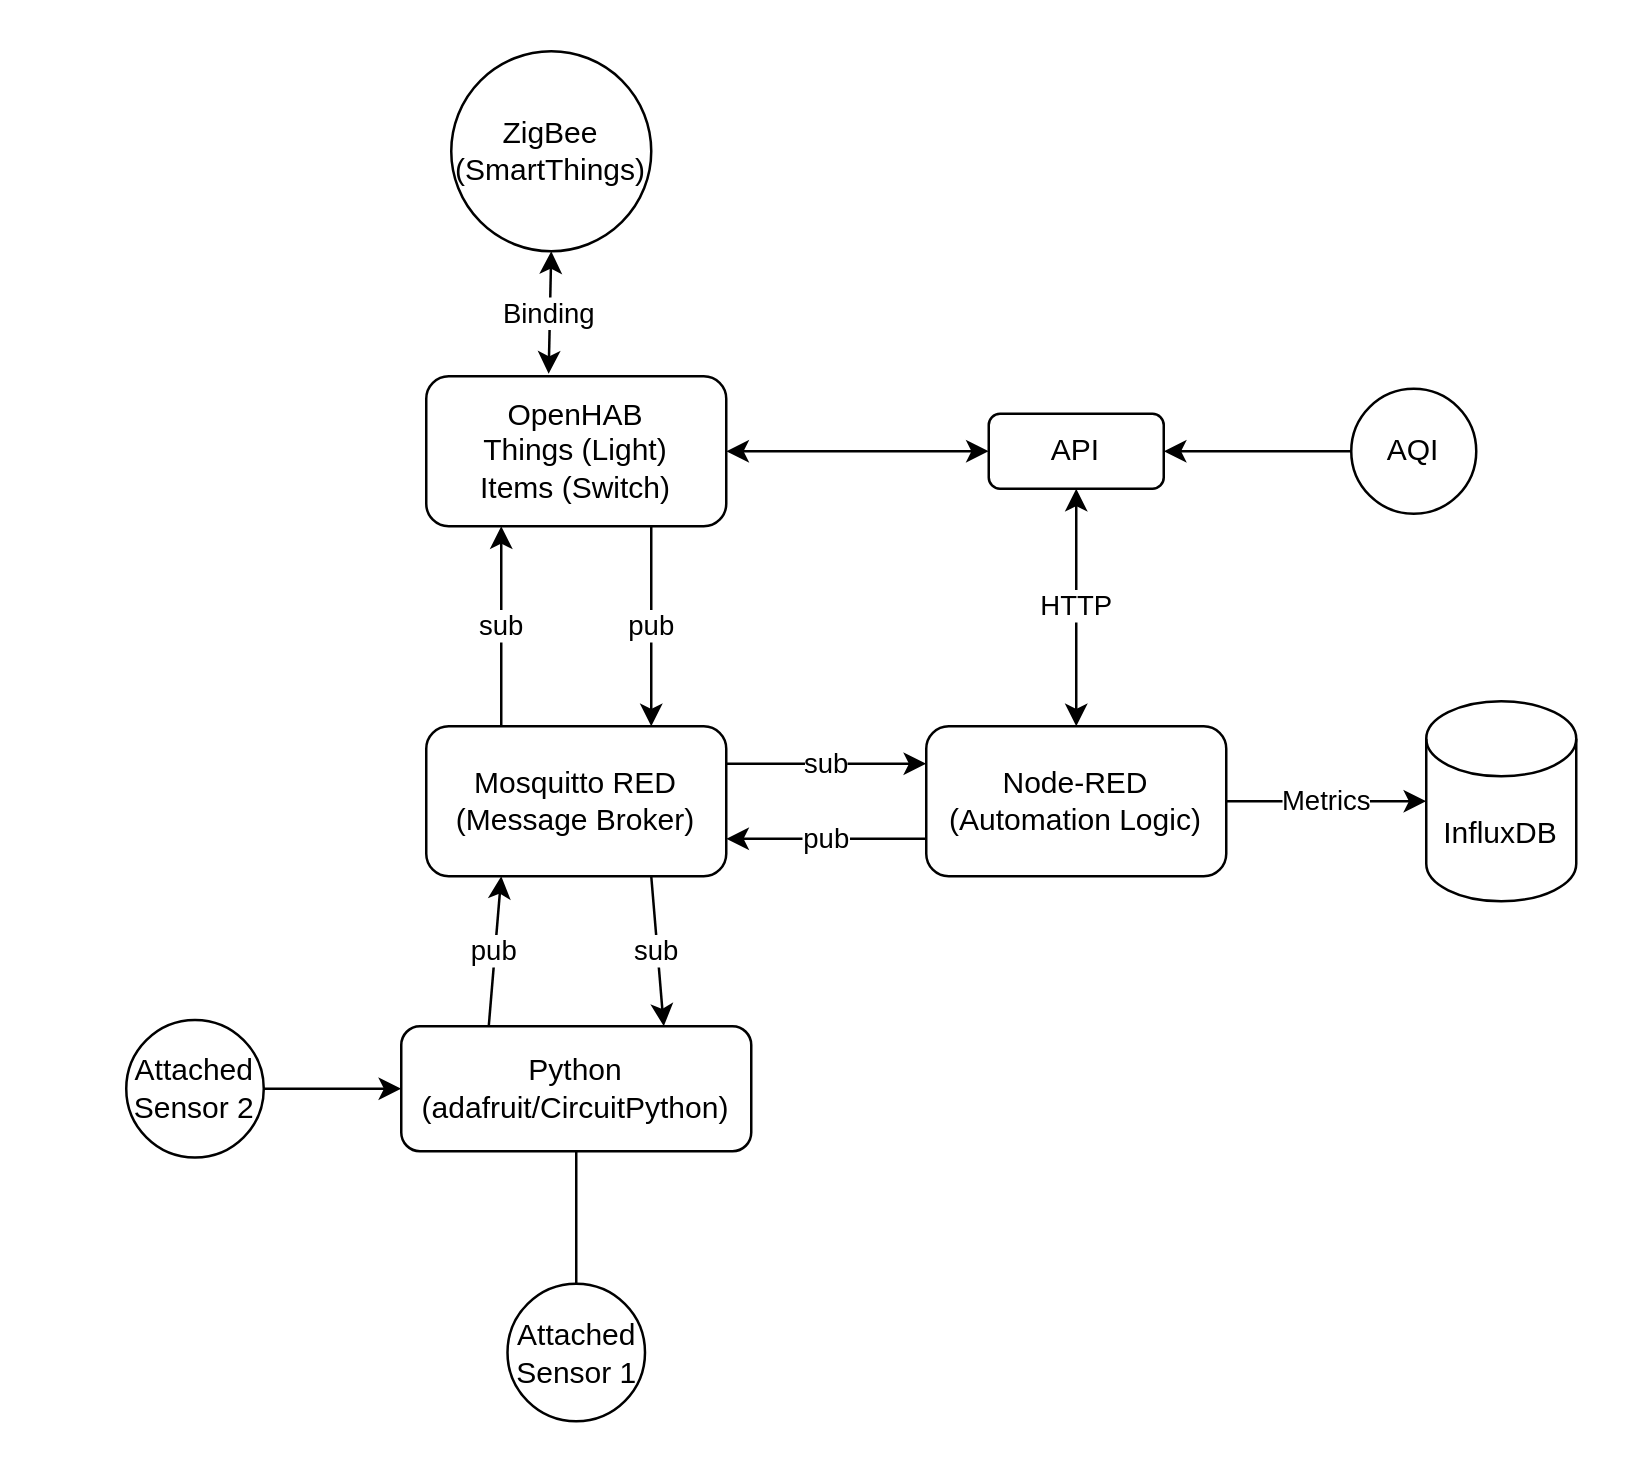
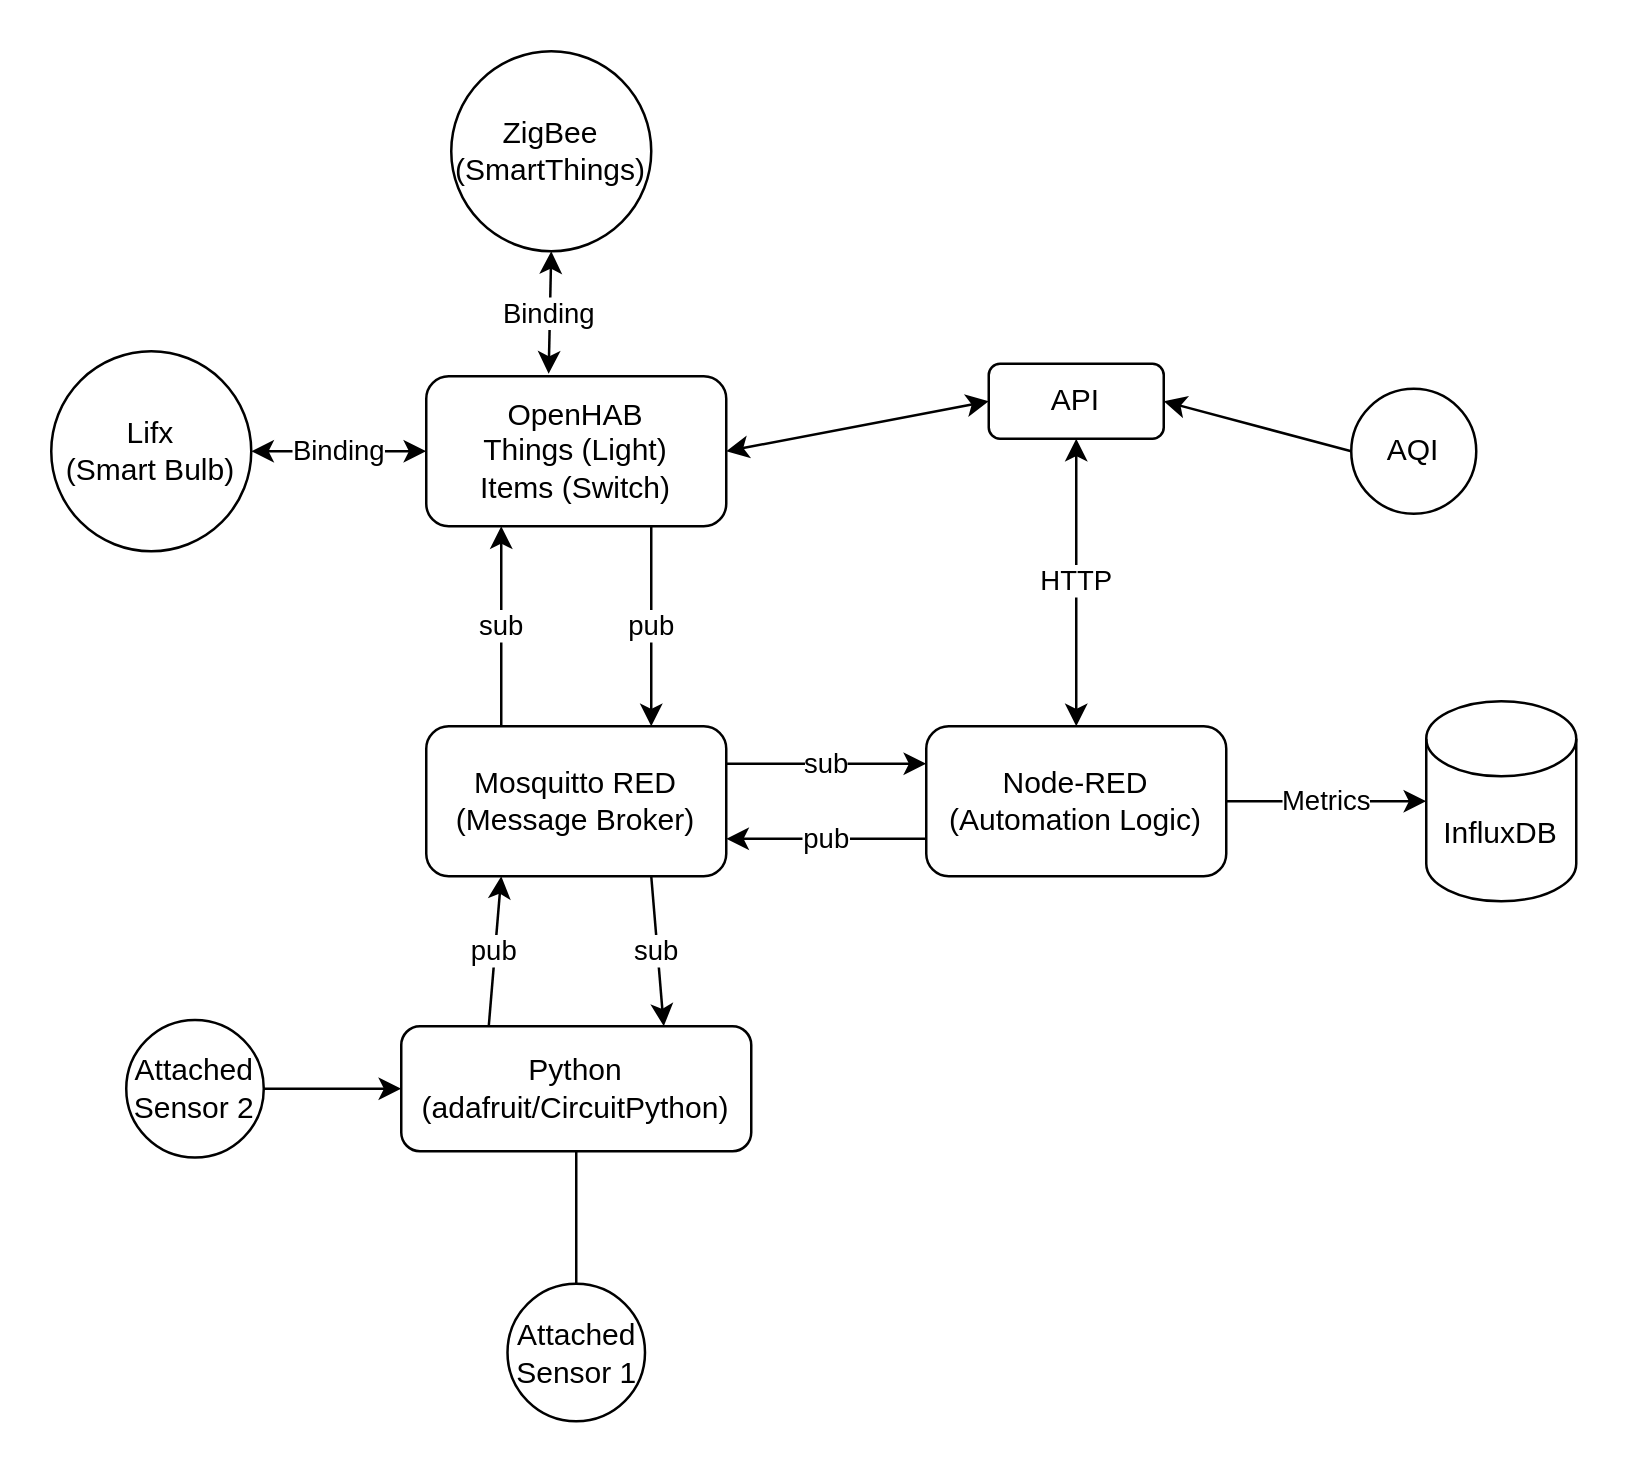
  <mxCell id="0" />
  <mxCell id="1" parent="0" />
  <mxCell id="2" value="&lt;div&gt;Node-RED&lt;/div&gt;&lt;div&gt;(Automation Logic)&lt;br&gt;&lt;/div&gt;" style="rounded=1;whiteSpace=wrap;html=1;" vertex="1" parent="1"><mxGeometry x="370" y="290" width="120" height="60" as="geometry" /></mxCell>
  <mxCell id="3" value="&lt;div&gt;Mosquitto RED&lt;/div&gt;&lt;div&gt;(Message Broker)&lt;br&gt;&lt;/div&gt;" style="rounded=1;whiteSpace=wrap;html=1;" vertex="1" parent="1"><mxGeometry x="170" y="290" width="120" height="60" as="geometry" /></mxCell>
  <mxCell id="4" value="sub" style="endArrow=classic;html=1;entryX=0;entryY=0.25;entryDx=0;entryDy=0;exitX=1;exitY=0.25;exitDx=0;exitDy=0;" edge="1" parent="1" source="3" target="2"><mxGeometry width="50" height="50" relative="1" as="geometry"><mxPoint x="320" y="400" as="sourcePoint" /><mxPoint x="370" y="350" as="targetPoint" /></mxGeometry></mxCell>
  <mxCell id="5" value="pub" style="endArrow=classic;html=1;entryX=1;entryY=0.75;entryDx=0;entryDy=0;exitX=0;exitY=0.75;exitDx=0;exitDy=0;" edge="1" parent="1" source="2" target="3"><mxGeometry width="50" height="50" relative="1" as="geometry"><mxPoint x="300" y="470" as="sourcePoint" /><mxPoint x="350" y="420" as="targetPoint" /></mxGeometry></mxCell>
- <mxCell id="6" value="API" style="rounded=1;whiteSpace=wrap;html=1;" vertex="1" parent="1"><mxGeometry x="395" y="165" width="70" height="30" as="geometry" /></mxCell>
+ <mxCell id="6" value="API" style="rounded=1;whiteSpace=wrap;html=1;" vertex="1" parent="1"><mxGeometry x="395" y="145" width="70" height="30" as="geometry" /></mxCell>
  <mxCell id="7" value="InfluxDB" style="shape=cylinder3;whiteSpace=wrap;html=1;boundedLbl=1;backgroundOutline=1;size=15;" vertex="1" parent="1"><mxGeometry x="570" y="280" width="60" height="80" as="geometry" /></mxCell>
  <mxCell id="8" value="Metrics" style="endArrow=classic;html=1;exitX=1;exitY=0.5;exitDx=0;exitDy=0;entryX=0;entryY=0.5;entryDx=0;entryDy=0;entryPerimeter=0;" edge="1" parent="1" source="2" target="7"><mxGeometry width="50" height="50" relative="1" as="geometry"><mxPoint x="510" y="460" as="sourcePoint" /><mxPoint x="560" y="410" as="targetPoint" /></mxGeometry></mxCell>
  <mxCell id="9" value="&lt;div&gt;OpenHAB&lt;br&gt;&lt;/div&gt;&lt;div&gt;Things (Light)&lt;/div&gt;&lt;div&gt;Items (Switch)&lt;br&gt;&lt;/div&gt;" style="rounded=1;whiteSpace=wrap;html=1;" vertex="1" parent="1"><mxGeometry x="170" y="150" width="120" height="60" as="geometry" /></mxCell>
  <mxCell id="10" value="sub" style="endArrow=classic;html=1;entryX=0.25;entryY=1;entryDx=0;entryDy=0;exitX=0.25;exitY=0;exitDx=0;exitDy=0;" edge="1" parent="1" source="3" target="9"><mxGeometry width="50" height="50" relative="1" as="geometry"><mxPoint x="170" y="270" as="sourcePoint" /><mxPoint x="220" y="220" as="targetPoint" /></mxGeometry></mxCell>
  <mxCell id="11" value="pub" style="endArrow=classic;html=1;entryX=0.75;entryY=0;entryDx=0;entryDy=0;exitX=0.75;exitY=1;exitDx=0;exitDy=0;" edge="1" parent="1" source="9" target="3"><mxGeometry width="50" height="50" relative="1" as="geometry"><mxPoint x="300" y="280" as="sourcePoint" /><mxPoint x="350" y="230" as="targetPoint" /></mxGeometry></mxCell>
  <mxCell id="12" value="&lt;div&gt;ZigBee&lt;/div&gt;&lt;div&gt;(SmartThings)&lt;br&gt;&lt;/div&gt;" style="ellipse;whiteSpace=wrap;html=1;aspect=fixed;" vertex="1" parent="1"><mxGeometry x="180" y="20" width="80" height="80" as="geometry" /></mxCell>
+ <mxCell id="13" value="&lt;div&gt;Lifx&lt;/div&gt;&lt;div&gt;(Smart Bulb)&lt;br&gt;&lt;/div&gt;" style="ellipse;whiteSpace=wrap;html=1;aspect=fixed;" vertex="1" parent="1"><mxGeometry x="20" y="140" width="80" height="80" as="geometry" /></mxCell>
  <mxCell id="14" value="AQI" style="ellipse;whiteSpace=wrap;html=1;aspect=fixed;direction=south;" vertex="1" parent="1"><mxGeometry x="540" y="155" width="50" height="50" as="geometry" /></mxCell>
  <mxCell id="15" value="Binding" style="endArrow=classic;startArrow=classic;html=1;exitX=0.408;exitY=-0.017;exitDx=0;exitDy=0;exitPerimeter=0;entryX=0.5;entryY=1;entryDx=0;entryDy=0;" edge="1" parent="1" source="9" target="12"><mxGeometry width="50" height="50" relative="1" as="geometry"><mxPoint x="310" y="140" as="sourcePoint" /><mxPoint x="360" y="90" as="targetPoint" /></mxGeometry></mxCell>
+ <mxCell id="16" value="Binding" style="endArrow=classic;startArrow=classic;html=1;entryX=0;entryY=0.5;entryDx=0;entryDy=0;exitX=1;exitY=0.5;exitDx=0;exitDy=0;" edge="1" parent="1" source="13" target="9"><mxGeometry width="50" height="50" relative="1" as="geometry"><mxPoint x="100" y="180" as="sourcePoint" /><mxPoint x="170" y="160" as="targetPoint" /></mxGeometry></mxCell>
  <mxCell id="17" value="" style="endArrow=classic;startArrow=classic;html=1;entryX=0;entryY=0.5;entryDx=0;entryDy=0;exitX=1;exitY=0.5;exitDx=0;exitDy=0;" edge="1" parent="1" source="9" target="6"><mxGeometry width="50" height="50" relative="1" as="geometry"><mxPoint x="310" y="200" as="sourcePoint" /><mxPoint x="370" y="180" as="targetPoint" /></mxGeometry></mxCell>
  <mxCell id="18" value="HTTP" style="endArrow=classic;startArrow=classic;html=1;entryX=0.5;entryY=1;entryDx=0;entryDy=0;exitX=0.5;exitY=0;exitDx=0;exitDy=0;" edge="1" parent="1" source="2" target="6"><mxGeometry width="50" height="50" relative="1" as="geometry"><mxPoint x="380" y="260" as="sourcePoint" /><mxPoint x="430" y="210" as="targetPoint" /></mxGeometry></mxCell>
  <mxCell id="19" value="" style="endArrow=classic;html=1;exitX=0.5;exitY=1;exitDx=0;exitDy=0;entryX=1;entryY=0.5;entryDx=0;entryDy=0;" edge="1" parent="1" source="14" target="6"><mxGeometry width="50" height="50" relative="1" as="geometry"><mxPoint x="520" y="140" as="sourcePoint" /><mxPoint x="570" y="90" as="targetPoint" /></mxGeometry></mxCell>
  <mxCell id="20" value="&lt;div&gt;Python&lt;/div&gt;&lt;div&gt;(adafruit/CircuitPython)&lt;br&gt;&lt;/div&gt;" style="rounded=1;whiteSpace=wrap;html=1;" vertex="1" parent="1"><mxGeometry x="160" y="410" width="140" height="50" as="geometry" /></mxCell>
  <mxCell id="21" value="pub" style="endArrow=classic;html=1;entryX=0.25;entryY=1;entryDx=0;entryDy=0;exitX=0.25;exitY=0;exitDx=0;exitDy=0;" edge="1" parent="1" source="20" target="3"><mxGeometry width="50" height="50" relative="1" as="geometry"><mxPoint x="60" y="440" as="sourcePoint" /><mxPoint x="110" y="390" as="targetPoint" /></mxGeometry></mxCell>
  <mxCell id="22" value="sub" style="endArrow=classic;html=1;entryX=0.75;entryY=0;entryDx=0;entryDy=0;exitX=0.75;exitY=1;exitDx=0;exitDy=0;" edge="1" parent="1" source="3" target="20"><mxGeometry width="50" height="50" relative="1" as="geometry"><mxPoint x="280" y="360" as="sourcePoint" /><mxPoint x="370" y="400" as="targetPoint" /></mxGeometry></mxCell>
  <mxCell id="23" value="Attached Sensor 1" style="ellipse;whiteSpace=wrap;html=1;aspect=fixed;" vertex="1" parent="1"><mxGeometry x="202.5" y="513" width="55" height="55" as="geometry" /></mxCell>
  <mxCell id="24" value="Attached Sensor 2" style="ellipse;whiteSpace=wrap;html=1;aspect=fixed;" vertex="1" parent="1"><mxGeometry x="50" y="407.5" width="55" height="55" as="geometry" /></mxCell>
  <mxCell id="25" value="" style="endArrow=classic;html=1;exitX=1;exitY=0.5;exitDx=0;exitDy=0;entryX=0;entryY=0.5;entryDx=0;entryDy=0;" edge="1" parent="1" source="24" target="20"><mxGeometry width="50" height="50" relative="1" as="geometry"><mxPoint x="110" y="470" as="sourcePoint" /><mxPoint x="160" y="420" as="targetPoint" /></mxGeometry></mxCell>
  <mxCell id="26" value="" style="endArrow=none;html=1;entryX=0.5;entryY=1;entryDx=0;entryDy=0;exitX=0.5;exitY=0;exitDx=0;exitDy=0;" edge="1" parent="1" source="23" target="20"><mxGeometry width="50" height="50" relative="1" as="geometry"><mxPoint x="130" y="560" as="sourcePoint" /><mxPoint x="180" y="510" as="targetPoint" /></mxGeometry></mxCell>
